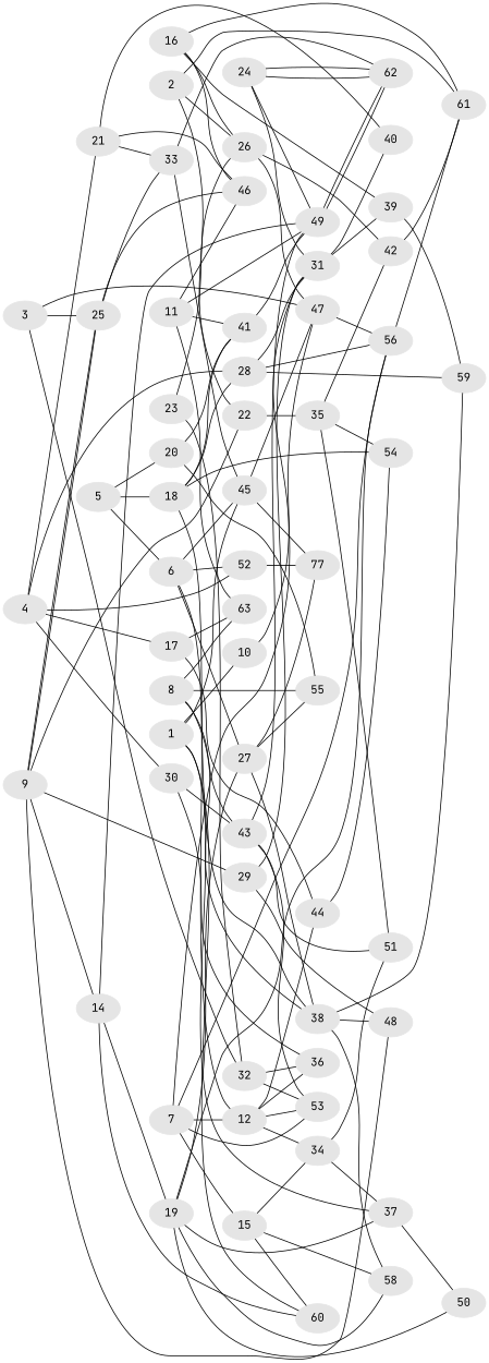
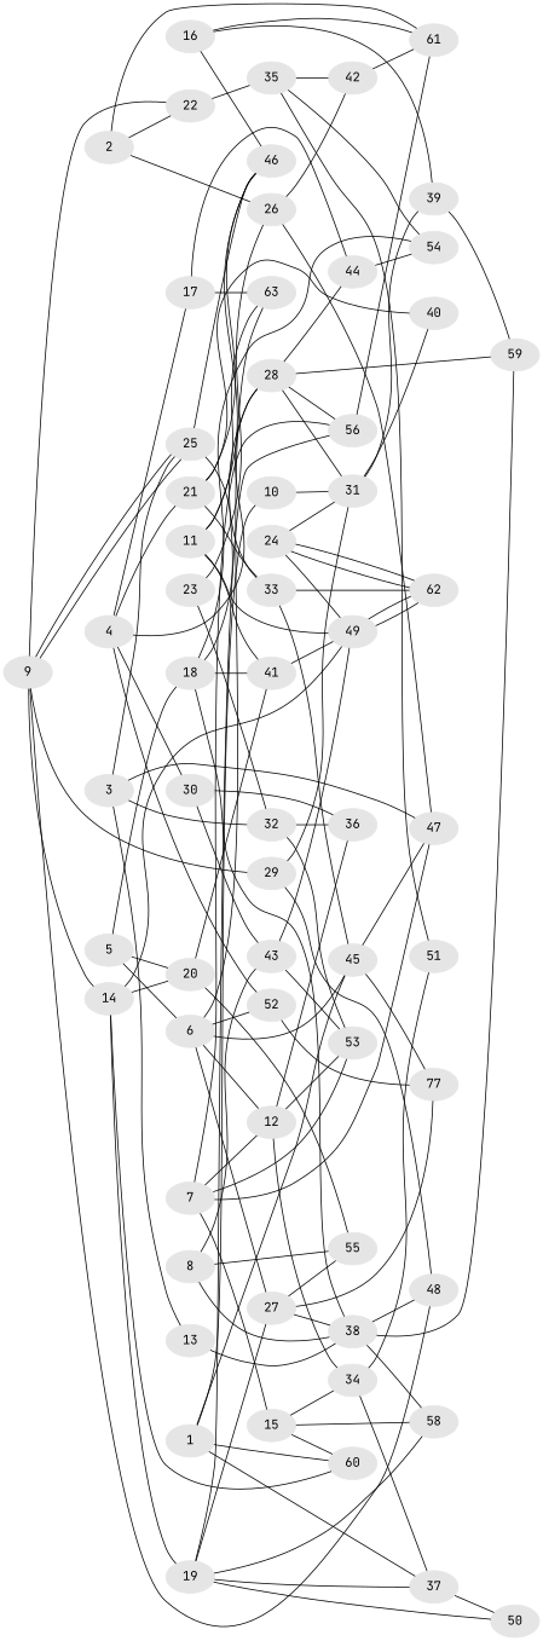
  graph {
    fontname="JetBrains Mono"
    rankdir=LR
    node [color=gray90 fontname="JetBrains Mono" style=filled]
    edge [fontname="JetBrains Mono"]
    1
    10
    37
    45
    60
    31
    50
    47
    n9 [label=77]
    2
    22
    26
    61
    35
    42
    3
+   13
    25
    32
    38
    46
    33
    53
    36
    56
    4
    17
    21
    28
    30
    52
    63
    44
    40
    59
    43
    5
    6
    18
    20
    12
    27
    41
    54
    55
    34
    7
    15
    58
    8
    48
    49
    51
    9
    14
    29
    19
    39
    11
    62
    16
    23
    24
    1 -- 10
    1 -- 37
    1 -- 45
    1 -- 60
    10 -- 31
    37 -- 50
    45 -- 47
    45 -- n9
    31 -- 40
    31 -- 39
-   47 -- 56
    2 -- 22
    2 -- 26
    2 -- 61
    22 -- 35
    26 -- 47
    26 -- 42
    35 -- 42
    35 -- 54
    35 -- 51
    42 -- 61
    3 -- 47
+   3 -- 13
    3 -- 25
    3 -- 32
+   13 -- 38
    25 -- 46
    25 -- 33
    32 -- 53
    32 -- 36
    38 -- 59
    38 -- 58
    38 -- 48
    33 -- 45
    33 -- 62
    56 -- 61
    4 -- 17
    4 -- 21
    4 -- 28
    4 -- 30
    4 -- 52
    17 -- 63
    17 -- 44
    21 -- 46
    21 -- 33
    21 -- 40
    28 -- 31
    28 -- 56
-   12 -- 44
+   28 -- 44
    28 -- 59
    30 -- 36
    30 -- 43
    52 -- n9
    44 -- 54
    43 -- 53
    43 -- 49
-   43 -- 51
    5 -- 6
    5 -- 18
    5 -- 20
    6 -- 45
    6 -- 52
    6 -- 12
    6 -- 27
    18 -- 38
    18 -- 28
    18 -- 41
    18 -- 54
    20 -- 41
    20 -- 55
    12 -- 53
    12 -- 36
    12 -- 34
    27 -- n9
    27 -- 38
    27 -- 55
    41 -- 49
    34 -- 37
    34 -- 51
    7 -- 47
    7 -- 53
    7 -- 56
    7 -- 12
    7 -- 15
    15 -- 60
    15 -- 34
    15 -- 58
    8 -- 38
-   8 -- 63
+   6 -- 63
    8 -- 43
    8 -- 55
    49 -- 62
    49 -- 62
    9 -- 22
    9 -- 25
    9 -- 25
    9 -- 48
    9 -- 14
    9 -- 29
    14 -- 60
+   14 -- 20
    14 -- 49
    14 -- 19
    29 -- 31
    29 -- 48
    19 -- 37
    19 -- 50
    19 -- 56
    19 -- 27
    19 -- 58
    39 -- 59
    11 -- 46
    11 -- 63
    11 -- 41
    11 -- 49
-   16 -- 26
    16 -- 61
    16 -- 46
    16 -- 39
    23 -- 26
    23 -- 32
    24 -- 31
    24 -- 49
    24 -- 62
    24 -- 62
  }
